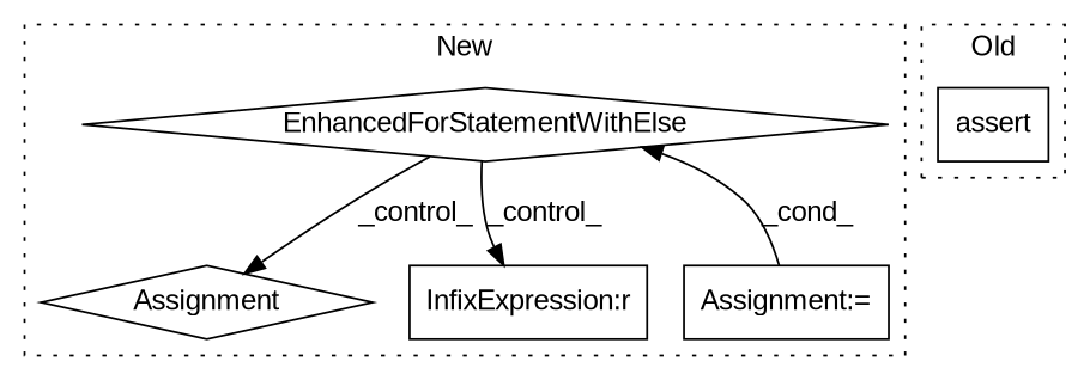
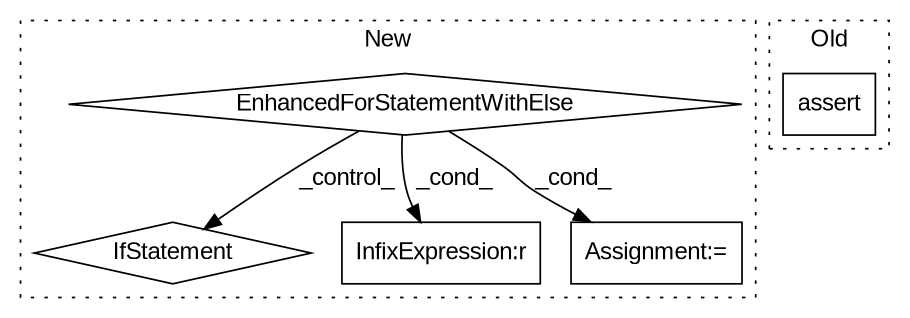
  digraph {
    fontname="Liberation Sans"
    node [fontname="Liberation Sans" shape=box]
    edge [fontname="Liberation Sans"]
    n1 [a=115 l="57,165" label=EnhancedForStatementWithElse s="1923,1995" shape=diamond]
-   n2 [a=25 l="4,2" label=Assignment s="2053,2082" shape=diamond]
+   n2 [a=25 l="4,2" label=IfStatement s="2053,2082" shape=diamond]
    n3 [a=27 l=4 label="InfixExpression:r" s=2037]
    n4 [a=7 l=1 label="Assignment:=" s=1761]
    n5 [a=32 l="19,1" label=assert s="1913,2010"]
    subgraph cluster_1 {
      label=New
      style=dotted
      n1
      n2
      n3
      n4
    }
    subgraph cluster_2 {
      label=Old
      style=dotted
      n5
    }
    n1 -> n2 [label=_control_]
-   n1 -> n3 [label=_control_]
-   n4 -> n1 [label=_cond_]
+   n1 -> n3 [label=_cond_]
+   n1 -> n4 [label=_cond_]
  }
